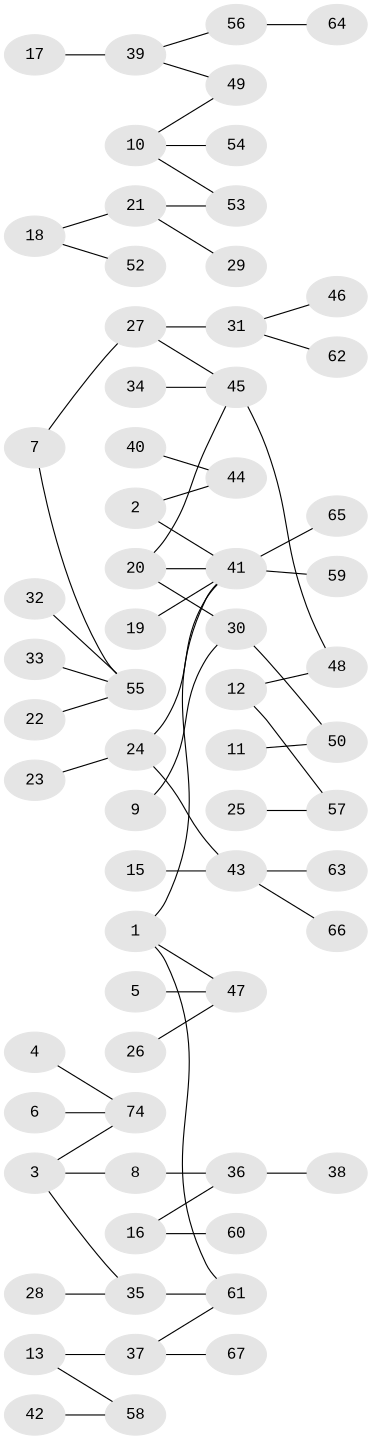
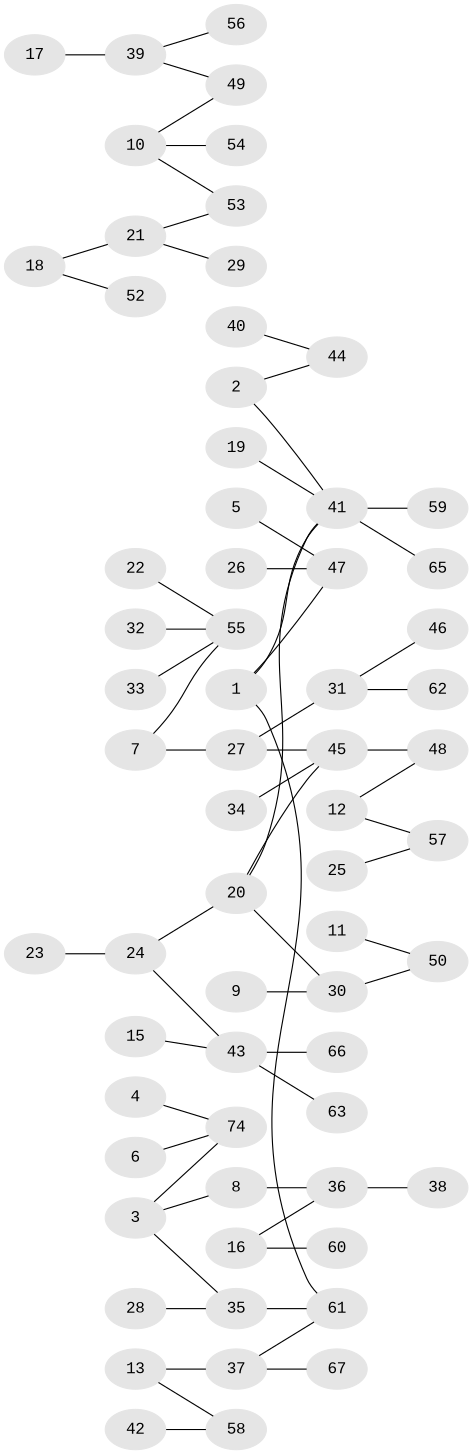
  graph {
    fontname="Liberation Mono"
    rankdir=LR
    node [color=gray90 fontname="Liberation Mono" style=filled]
    edge [fontname="Liberation Mono" weight=1.0]
    1
    41
    47
    61
    59
    65
    2
    44
    3
    8
    n11 [label=74]
    35
    36
    4
    5
    6
    7
    27
    55
    45
    31
    38
    9
    30
    50
    10
    49
    53
    54
    11
    12
    48
    57
    13
    37
    58
    67
    15
    43
    63
    66
    16
    60
    17
    39
    56
    18
    21
    52
    29
    19
    20
    22
    23
    24
    25
    26
    46
    62
    28
    32
    33
    34
-   64
    40
    42
    1 -- 41
    1 -- 47
    1 -- 61
    41 -- 59
    41 -- 65
    2 -- 41
    2 -- 44
    3 -- 8
    3 -- n11
    3 -- 35
    8 -- 36
    35 -- 61
    36 -- 38
    4 -- n11
    5 -- 47
    6 -- n11
    7 -- 27
    7 -- 55
    27 -- 45
    27 -- 31
    45 -- 48
    31 -- 46
    31 -- 62
    9 -- 30
    30 -- 50
    10 -- 49
    10 -- 53
    10 -- 54
    11 -- 50
    12 -- 48
    12 -- 57
    13 -- 37
    13 -- 58
    37 -- 61
    37 -- 67
    15 -- 43
    43 -- 63
    43 -- 66
    16 -- 36
    16 -- 60
    17 -- 39
    39 -- 49
    39 -- 56
-   56 -- 64
    18 -- 21
    18 -- 52
    21 -- 53
    21 -- 29
    19 -- 41
    20 -- 41
    20 -- 45
    20 -- 30
    22 -- 55
    23 -- 24
-   24 -- 41
+   24 -- 20
    24 -- 43
    25 -- 57
    26 -- 47
    28 -- 35
    32 -- 55
    33 -- 55
    34 -- 45
    40 -- 44
    42 -- 58
  }
